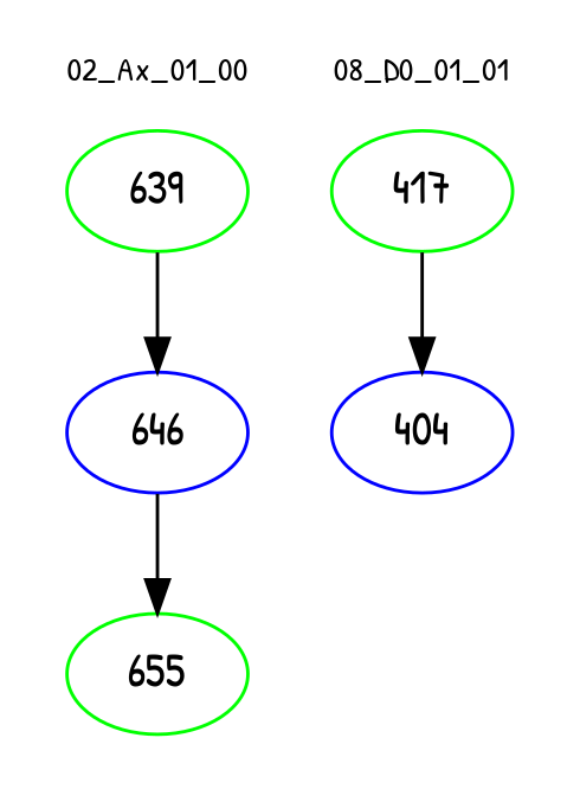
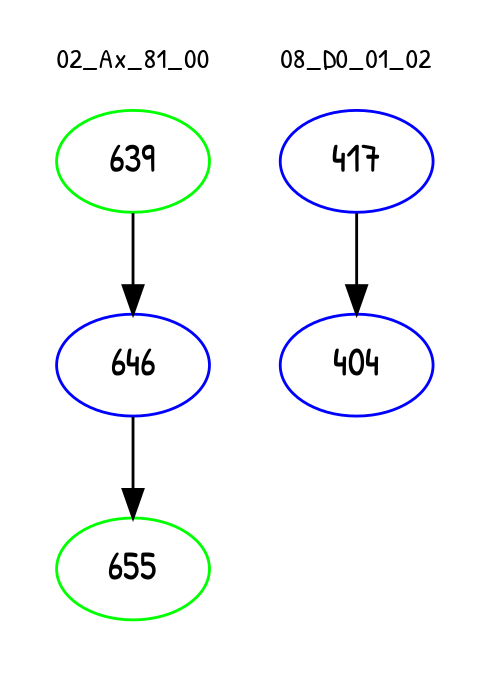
  digraph {
    fontname="Patrick Hand"
    node [color=green fontname="Patrick Hand"]
    edge [color=black fontname="Patrick Hand"]
    n1 [label=639]
    n2 [color=blue label=646]
    n3 [label=655]
-   n4 [label=417]
+   n4 [color=blue label=417]
    n5 [color=blue label=404]
    subgraph cluster_1 {
      color=white
      fontsize=10
-     label="02_Ax_01_00"
+     label="02_Ax_81_00"
      n1
      n2
      n3
    }
    subgraph cluster_2 {
      color=white
      fontsize=10
-     label="08_D0_01_01"
+     label="08_D0_01_02"
      n4
      n5
    }
    n1 -> n2
    n2 -> n3
    n4 -> n5
  }
